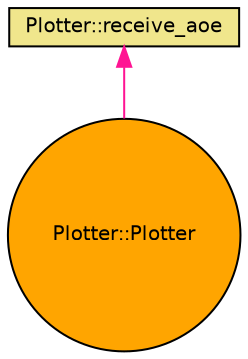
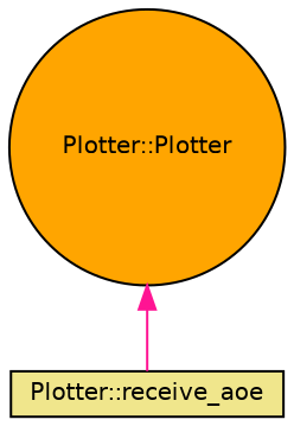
  digraph {
    rankdir=TB
    node [color=black fontname=Helvetica fontsize=10 style=filled]
    n1 [fillcolor=khaki fontcolor=black height=0.2 label="Plotter::receive_aoe" shape=box width=0.4]
    n2 [fillcolor=orange height=0.2 label="Plotter::Plotter" shape=circle width=0.4]
-   n1 -> n2 [color=deeppink dir=back fontname=Helvetica fontsize=10 labelfontname=Helvetica labelfontsize=10 style=solid]
+   n2 -> n1 [color=deeppink dir=back fontname=Helvetica fontsize=10 labelfontname=Helvetica labelfontsize=10 style=solid]
  }
